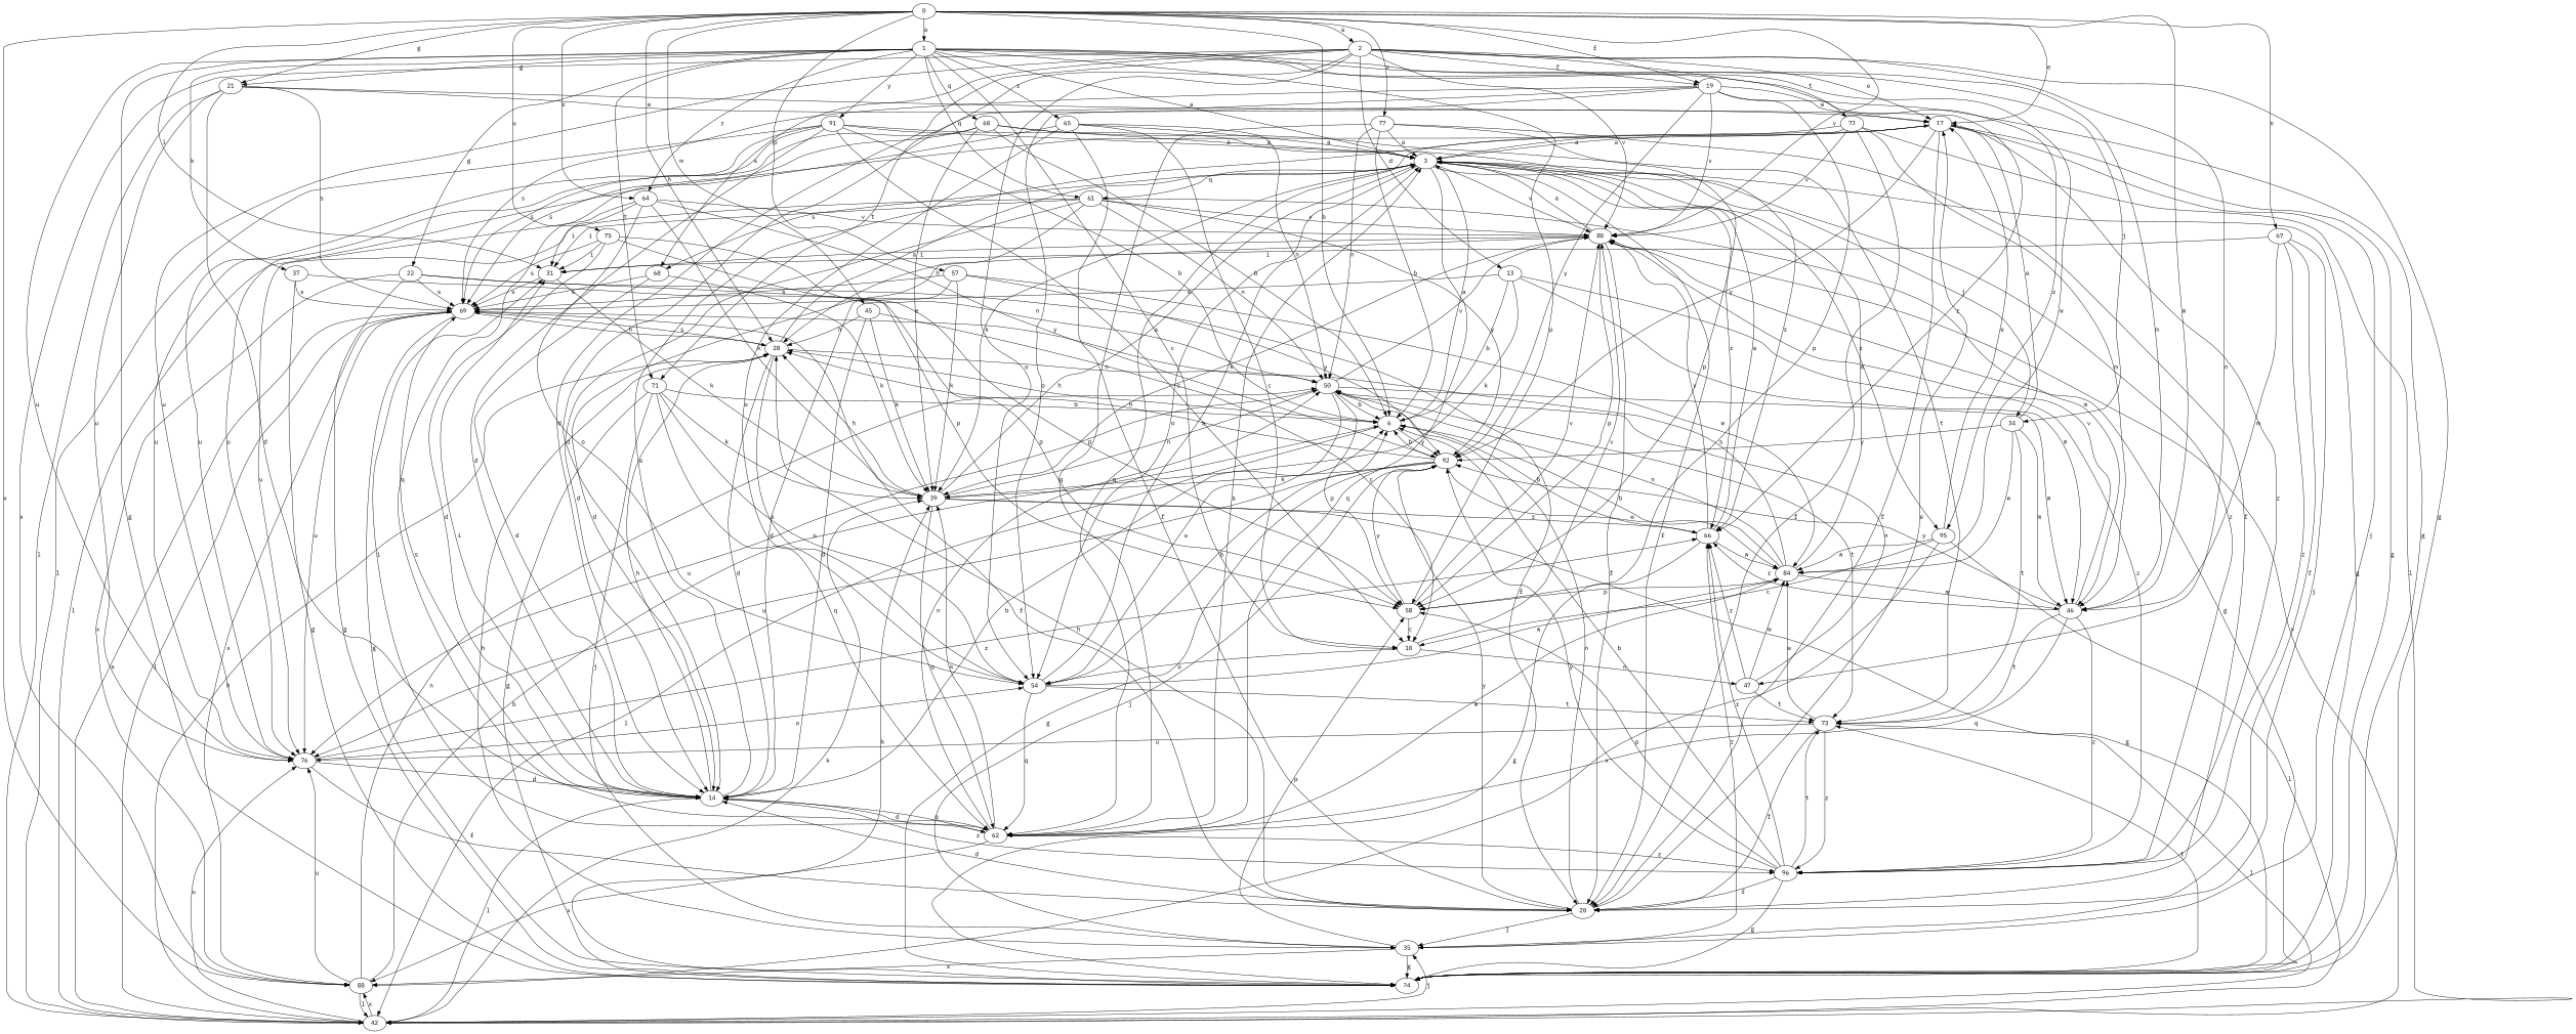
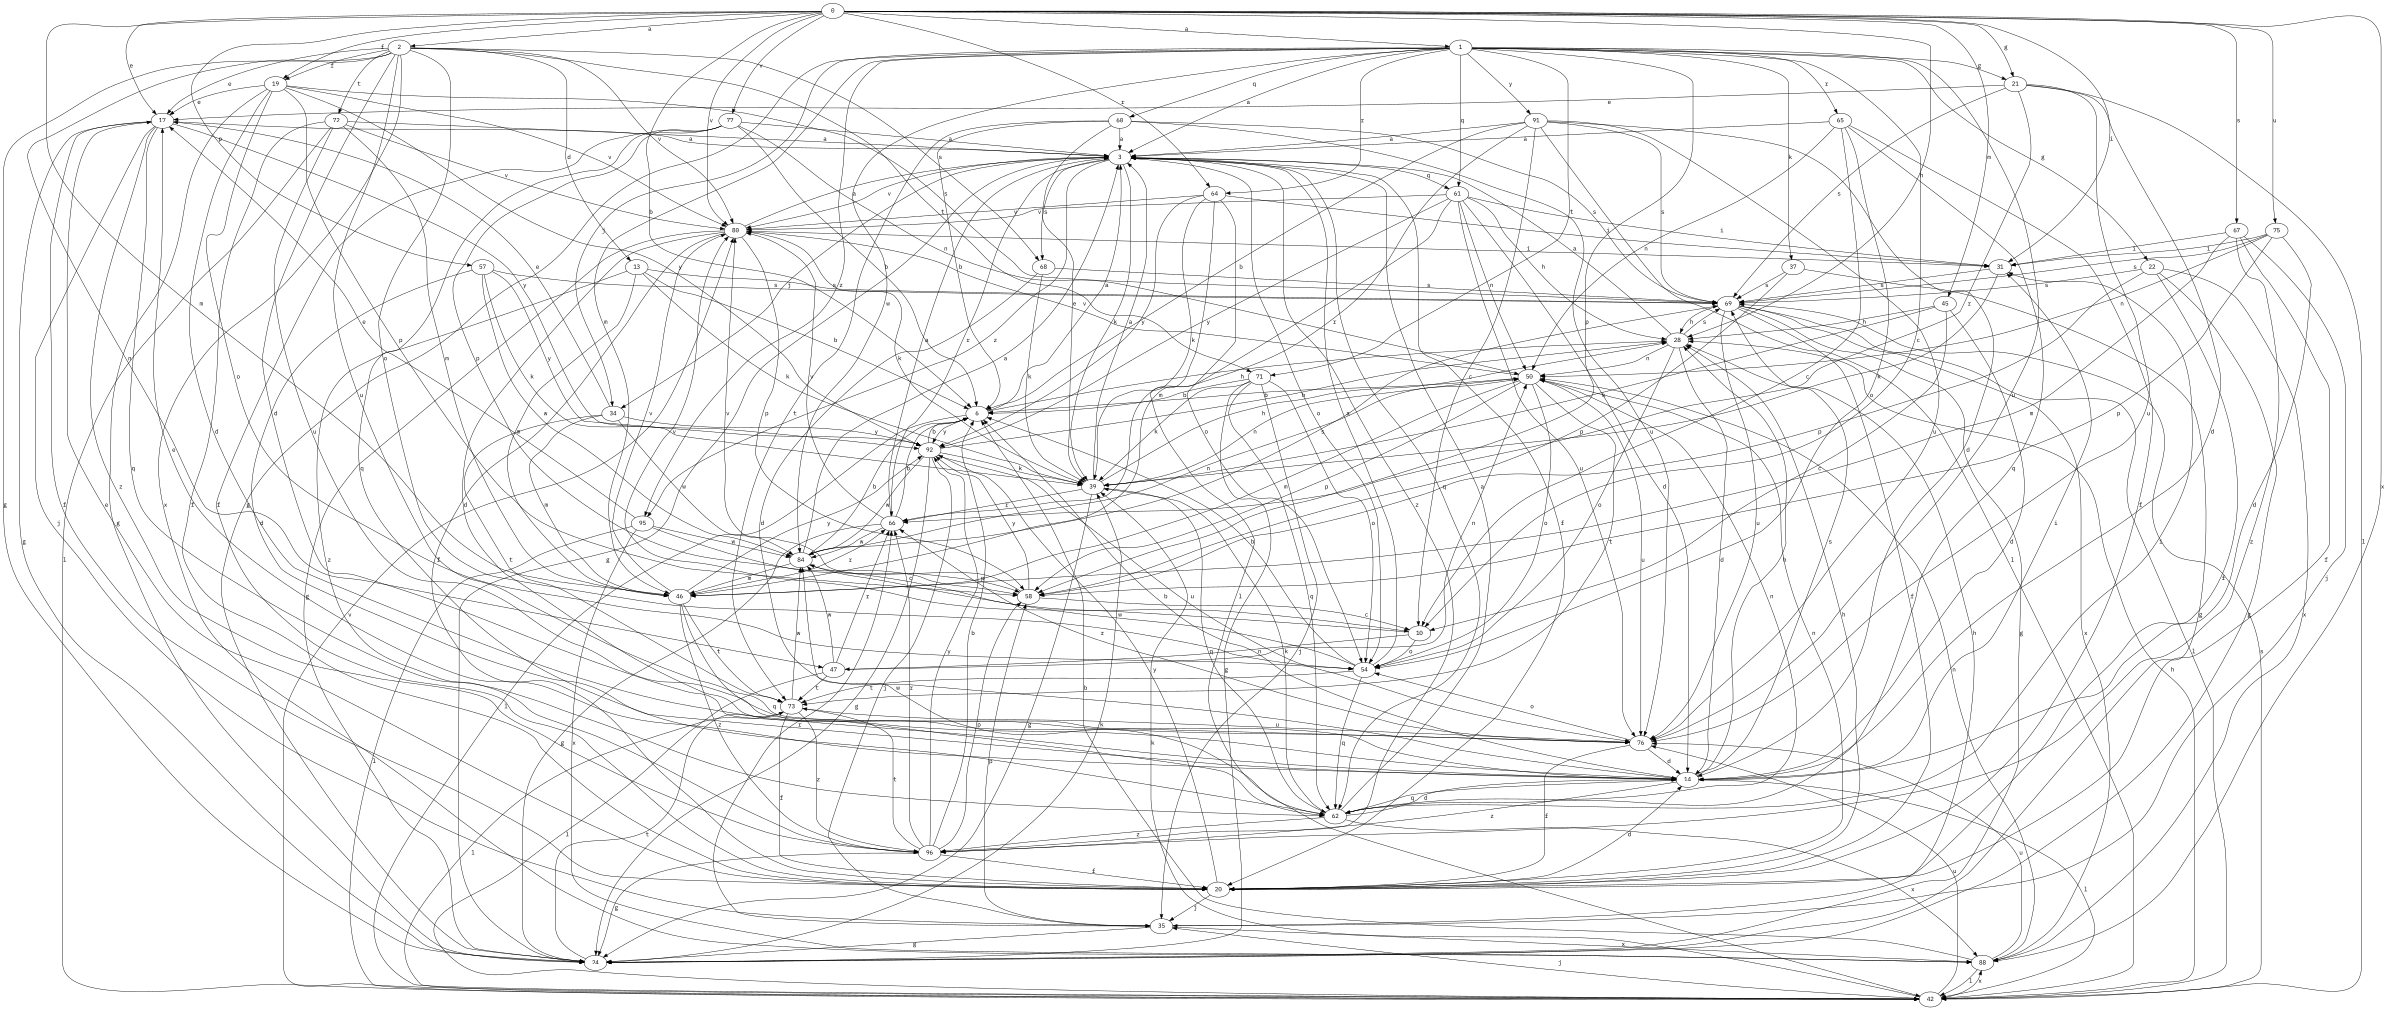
  strict digraph {
    fontname="IBM Plex Mono"
    node [fontname="IBM Plex Mono"]
    edge [fontname="IBM Plex Mono"]
    0
    1
    2
    6
    17
    19
    21
    28
    31
    45
    46
    57
    64
    67
    75
    77
    80
    88
    3
    10
    22
    24
    34
    37
    58
    60
    61
    65
    71
    76
    84
    91
    95
    13
    14
    47
    54
    68
    72
    42
    92
    20
    62
    96
    35
    69
    66
    50
    39
    73
    0 -> 1 [label=a]
    0 -> 2 [label=a]
    0 -> 6 [label=b]
    0 -> 17 [label=e]
    0 -> 19 [label=f]
    0 -> 21 [label=g]
    0 -> 28 [label=h]
    0 -> 31 [label=i]
    0 -> 45 [label=m]
    0 -> 46 [label=m]
    0 -> 57 [label=p]
    0 -> 64 [label=r]
    0 -> 67 [label=s]
    0 -> 75 [label=u]
    0 -> 77 [label=v]
    0 -> 80 [label=v]
    0 -> 88 [label=x]
    1 -> 21 [label=g]
    1 -> 46 [label=m]
    1 -> 64 [label=r]
    1 -> 3 [label=a]
    1 -> 10 [label=c]
    1 -> 22 [label=g]
    1 -> 24 [label=g]
    1 -> 34 [label=j]
    1 -> 37 [label=k]
    1 -> 58 [label=p]
    1 -> 60 [label=q]
    1 -> 61 [label=q]
    1 -> 65 [label=r]
    1 -> 71 [label=t]
    1 -> 76 [label=u]
    1 -> 84 [label=w]
    1 -> 91 [label=y]
    1 -> 95 [label=z]
    2 -> 17 [label=e]
    2 -> 19 [label=f]
    2 -> 80 [label=v]
    2 -> 88 [label=x]
    2 -> 24 [label=g]
    2 -> 71 [label=t]
    2 -> 76 [label=u]
    2 -> 13 [label=d]
    2 -> 14 [label=d]
    2 -> 47 [label=n]
    2 -> 54 [label=o]
    2 -> 68 [label=s]
    2 -> 72 [label=t]
    6 -> 28 [label=h]
    6 -> 3 [label=a]
    6 -> 42 [label=l]
    6 -> 92 [label=y]
    17 -> 3 [label=a]
    17 -> 24 [label=g]
    17 -> 92 [label=y]
    17 -> 20 [label=f]
    17 -> 62 [label=q]
    17 -> 96 [label=z]
    17 -> 35 [label=j]
    19 -> 17 [label=e]
    19 -> 80 [label=v]
    19 -> 24 [label=g]
    19 -> 58 [label=p]
    19 -> 14 [label=d]
    19 -> 54 [label=o]
    19 -> 92 [label=y]
    19 -> 69 [label=s]
    21 -> 17 [label=e]
    21 -> 76 [label=u]
    21 -> 14 [label=d]
    21 -> 42 [label=l]
    21 -> 69 [label=s]
    21 -> 66 [label=r]
    28 -> 3 [label=a]
    28 -> 14 [label=d]
    28 -> 54 [label=o]
    28 -> 69 [label=s]
    28 -> 50 [label=n]
    31 -> 69 [label=s]
    31 -> 39 [label=k]
    45 -> 28 [label=h]
    45 -> 10 [label=c]
    45 -> 14 [label=d]
    45 -> 39 [label=k]
    46 -> 80 [label=v]
    46 -> 92 [label=y]
    46 -> 62 [label=q]
    46 -> 96 [label=z]
    46 -> 66 [label=r]
    46 -> 73 [label=t]
    57 -> 84 [label=w]
    57 -> 14 [label=d]
    57 -> 92 [label=y]
    57 -> 69 [label=s]
    57 -> 39 [label=k]
    64 -> 31 [label=i]
    64 -> 80 [label=v]
    64 -> 54 [label=o]
    64 -> 42 [label=l]
    64 -> 92 [label=y]
    64 -> 39 [label=k]
    67 -> 31 [label=i]
    67 -> 46 [label=m]
    67 -> 20 [label=f]
    67 -> 96 [label=z]
    67 -> 35 [label=j]
    75 -> 31 [label=i]
    75 -> 58 [label=p]
    75 -> 14 [label=d]
    75 -> 69 [label=s]
    75 -> 50 [label=n]
    77 -> 6 [label=b]
    77 -> 3 [label=a]
    77 -> 58 [label=p]
    77 -> 20 [label=f]
    77 -> 62 [label=q]
    77 -> 50 [label=n]
    80 -> 31 [label=i]
    80 -> 3 [label=a]
    80 -> 24 [label=g]
    80 -> 58 [label=p]
    80 -> 14 [label=d]
    80 -> 20 [label=f]
    80 -> 39 [label=k]
    88 -> 6 [label=b]
    88 -> 76 [label=u]
    88 -> 42 [label=l]
    88 -> 50 [label=n]
    3 -> 80 [label=v]
    3 -> 24 [label=g]
    3 -> 34 [label=j]
    3 -> 61 [label=q]
    3 -> 95 [label=z]
    3 -> 54 [label=o]
    3 -> 68 [label=s]
    3 -> 20 [label=f]
    3 -> 62 [label=q]
    3 -> 96 [label=z]
    3 -> 66 [label=r]
    3 -> 39 [label=k]
    10 -> 80 [label=v]
    10 -> 47 [label=n]
    10 -> 54 [label=o]
    22 -> 88 [label=x]
    22 -> 24 [label=g]
    22 -> 58 [label=p]
    22 -> 20 [label=f]
    22 -> 69 [label=s]
    24 -> 39 [label=k]
    24 -> 73 [label=t]
    34 -> 17 [label=e]
    34 -> 46 [label=m]
    34 -> 84 [label=w]
    34 -> 92 [label=y]
    34 -> 73 [label=t]
    37 -> 24 [label=g]
    37 -> 58 [label=p]
    37 -> 69 [label=s]
    58 -> 80 [label=v]
    58 -> 10 [label=c]
    58 -> 92 [label=y]
    60 -> 6 [label=b]
    60 -> 3 [label=a]
    60 -> 76 [label=u]
    60 -> 69 [label=s]
    60 -> 39 [label=e]
    60 -> 73 [label=t]
    61 -> 28 [label=h]
    61 -> 31 [label=i]
    61 -> 46 [label=m]
    61 -> 80 [label=v]
    61 -> 76 [label=u]
    61 -> 14 [label=d]
    61 -> 92 [label=y]
    61 -> 50 [label=n]
    65 -> 3 [label=a]
    65 -> 10 [label=c]
    65 -> 54 [label=o]
    65 -> 20 [label=f]
    65 -> 62 [label=q]
    65 -> 50 [label=n]
    71 -> 6 [label=b]
    71 -> 24 [label=g]
    71 -> 54 [label=o]
    71 -> 62 [label=q]
    71 -> 35 [label=j]
    71 -> 39 [label=k]
    76 -> 14 [label=d]
    76 -> 54 [label=o]
    76 -> 20 [label=f]
    76 -> 66 [label=r]
    84 -> 6 [label=b]
    84 -> 46 [label=m]
    84 -> 3 [label=a]
    84 -> 58 [label=p]
    84 -> 69 [label=s]
    84 -> 50 [label=n]
    91 -> 6 [label=b]
    91 -> 3 [label=a]
    91 -> 10 [label=c]
    91 -> 76 [label=u]
    91 -> 14 [label=d]
    91 -> 42 [label=l]
    91 -> 69 [label=s]
    91 -> 66 [label=r]
    95 -> 17 [label=e]
    95 -> 88 [label=x]
    95 -> 10 [label=c]
    95 -> 84 [label=w]
    95 -> 42 [label=l]
    13 -> 6 [label=b]
    13 -> 46 [label=m]
    13 -> 96 [label=z]
    13 -> 69 [label=s]
    13 -> 39 [label=k]
    14 -> 6 [label=b]
    14 -> 17 [label=e]
    14 -> 28 [label=h]
    14 -> 31 [label=i]
    14 -> 42 [label=l]
    14 -> 62 [label=q]
    14 -> 96 [label=z]
    14 -> 69 [label=s]
    47 -> 84 [label=w]
+   47 -> 42 [label=l]
    47 -> 66 [label=r]
    47 -> 50 [label=n]
    47 -> 73 [label=t]
    54 -> 6 [label=b]
    54 -> 3 [label=a]
    54 -> 84 [label=w]
    54 -> 62 [label=q]
    54 -> 73 [label=t]
    68 -> 14 [label=d]
    68 -> 69 [label=s]
    68 -> 39 [label=k]
    72 -> 46 [label=m]
    72 -> 80 [label=v]
    72 -> 3 [label=a]
    72 -> 76 [label=u]
    72 -> 42 [label=l]
    72 -> 20 [label=f]
    42 -> 28 [label=h]
    42 -> 80 [label=v]
    42 -> 88 [label=x]
    42 -> 76 [label=u]
    42 -> 35 [label=j]
    42 -> 69 [label=s]
    42 -> 39 [label=k]
    92 -> 6 [label=b]
    92 -> 28 [label=h]
    92 -> 24 [label=g]
    92 -> 76 [label=u]
    92 -> 84 [label=w]
    92 -> 35 [label=j]
    92 -> 39 [label=k]
    20 -> 17 [label=e]
    20 -> 28 [label=h]
    20 -> 14 [label=d]
    20 -> 92 [label=y]
    20 -> 35 [label=j]
    20 -> 50 [label=n]
    62 -> 31 [label=i]
    62 -> 88 [label=x]
    62 -> 3 [label=a]
    62 -> 84 [label=w]
    62 -> 14 [label=d]
    62 -> 96 [label=z]
    62 -> 50 [label=n]
    62 -> 39 [label=k]
    96 -> 6 [label=b]
    96 -> 24 [label=g]
    96 -> 58 [label=p]
    96 -> 92 [label=y]
    96 -> 20 [label=f]
    96 -> 66 [label=r]
    96 -> 73 [label=t]
    35 -> 28 [label=h]
    35 -> 88 [label=x]
    35 -> 24 [label=g]
    35 -> 58 [label=p]
    35 -> 66 [label=r]
    69 -> 28 [label=h]
    69 -> 88 [label=x]
    69 -> 24 [label=g]
    69 -> 76 [label=u]
    69 -> 42 [label=l]
    69 -> 20 [label=f]
    66 -> 6 [label=b]
    66 -> 80 [label=v]
    66 -> 3 [label=a]
    66 -> 24 [label=g]
    66 -> 84 [label=w]
    50 -> 6 [label=b]
    50 -> 46 [label=m]
    50 -> 80 [label=v]
    50 -> 58 [label=p]
    50 -> 76 [label=u]
    50 -> 54 [label=o]
    50 -> 73 [label=t]
    39 -> 28 [label=h]
    39 -> 3 [label=a]
    39 -> 24 [label=g]
    39 -> 62 [label=q]
    39 -> 66 [label=r]
    39 -> 50 [label=n]
    73 -> 76 [label=u]
    73 -> 84 [label=w]
    73 -> 42 [label=l]
    73 -> 20 [label=f]
    73 -> 96 [label=z]
  }
